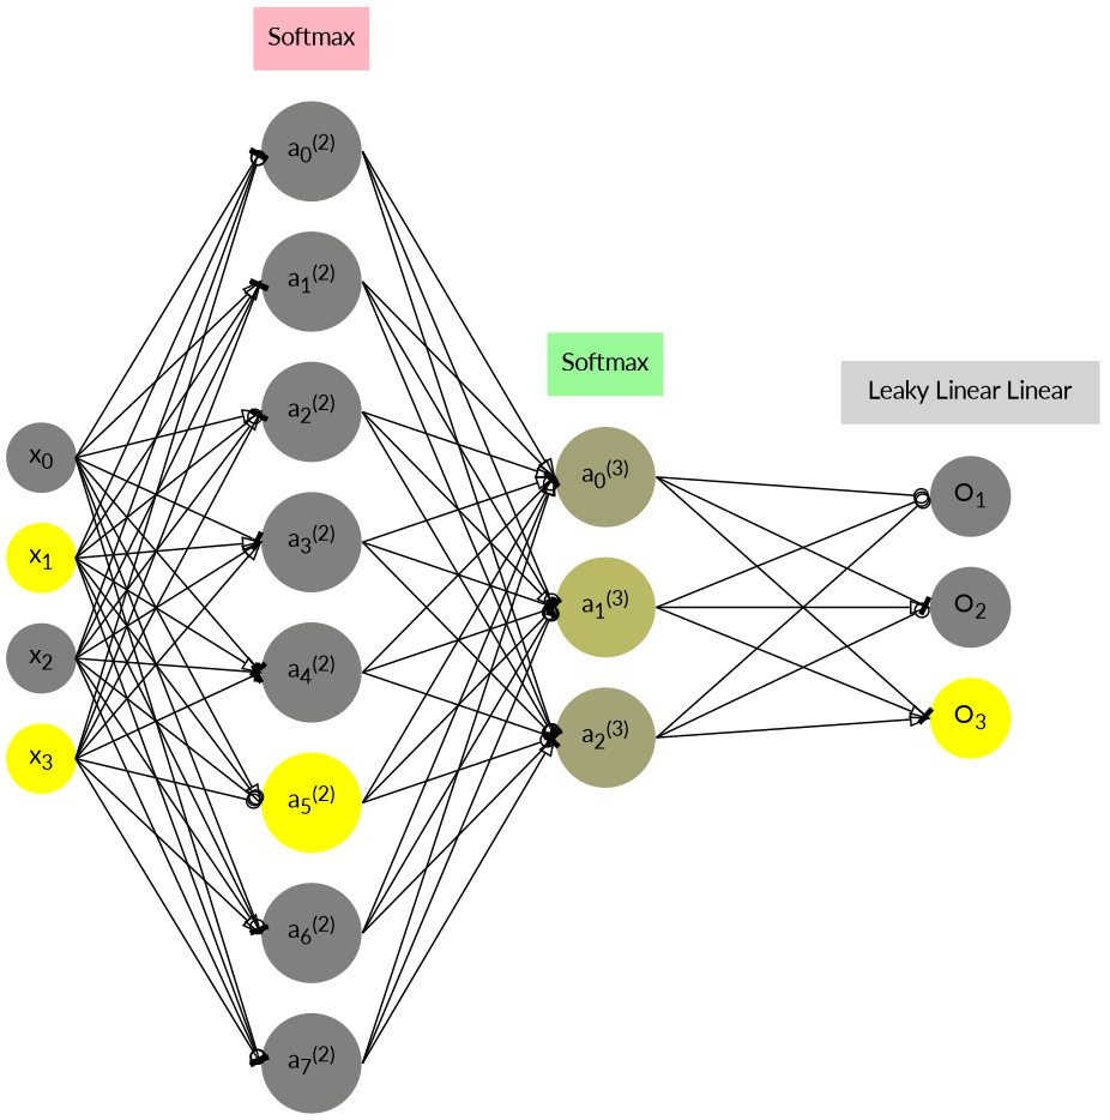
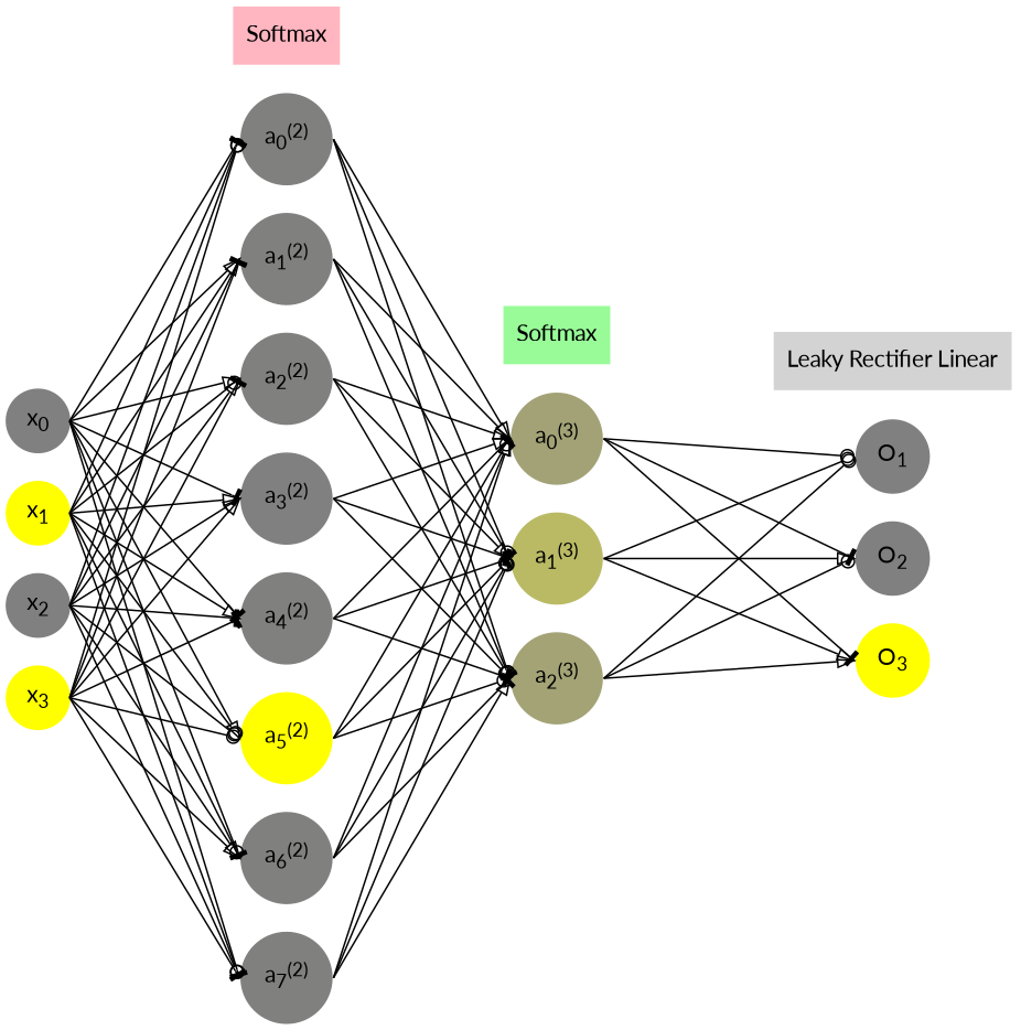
  digraph {
    rankdir=LR
    ranksep=1.4
    splines=false
    fontname=Lato
    node [color="0.1667, 0.0, 0.5" fillcolor="0.1667, 0.0, 0.5" shape=circle style=filled fontname=Lato]
    edge [headport=w style=solid tailport=e fontname=Lato arrowhead=onormal]
    n1 [label=<x<sub>0</sub>>]
    n2 [color="0.1667, 1.0, 1.0" fillcolor="0.1667, 1.0, 1.0" label=<x<sub>1</sub>>]
    n3 [label=<x<sub>2</sub>>]
    n4 [color="0.1667, 1.0, 1.0" fillcolor="0.1667, 1.0, 1.0" label=<x<sub>3</sub>>]
    n5 [color="0.1667, 0.000011, 0.500005" fillcolor="0.1667, 0.000011, 0.500005" label=<a<sub>0</sub><sup>(2)</sup>>]
    n6 [color="0.1667, 0.000021, 0.500010" fillcolor="0.1667, 0.000021, 0.500010" label=<a<sub>1</sub><sup>(2)</sup>>]
    n7 [color="0.1667, 0.000836, 0.500418" fillcolor="0.1667, 0.000836, 0.500418" label=<a<sub>2</sub><sup>(2)</sup>>]
    n8 [color="0.1667, 0.000003, 0.500002" fillcolor="0.1667, 0.000003, 0.500002" label=<a<sub>3</sub><sup>(2)</sup>>]
    n9 [color="0.1667, 0.000026, 0.500013" fillcolor="0.1667, 0.000026, 0.500013" label=<a<sub>4</sub><sup>(2)</sup>>]
    n10 [color="0.1667, 0.998839, 0.999420" fillcolor="0.1667, 0.998839, 0.999420" label=<a<sub>5</sub><sup>(2)</sup>>]
    n11 [color="0.1667, 0.000256, 0.500128" fillcolor="0.1667, 0.000256, 0.500128" label=<a<sub>6</sub><sup>(2)</sup>>]
    n12 [color="0.1667, 0.000008, 0.500004" fillcolor="0.1667, 0.000008, 0.500004" label=<a<sub>7</sub><sup>(2)</sup>>]
    n13 [color="0.1667, 0.270008, 0.635004" fillcolor="0.1667, 0.270008, 0.635004" label=<a<sub>0</sub><sup>(3)</sup>>]
    n14 [color="0.1667, 0.455707, 0.727854" fillcolor="0.1667, 0.455707, 0.727854" label=<a<sub>1</sub><sup>(3)</sup>>]
    n15 [color="0.1667, 0.274285, 0.637143" fillcolor="0.1667, 0.274285, 0.637143" label=<a<sub>2</sub><sup>(3)</sup>>]
    n16 [label=<O<sub>1</sub>>]
    n17 [label=<O<sub>2</sub>>]
    n18 [color="0.1667, 1.0, 1.0" fillcolor="0.1667, 1.0, 1.0" label=<O<sub>3</sub>>]
    n19 [label=Softmax shape=plaintext fillcolor=lightpink color=brown]
    n20 [label=Softmax shape=plaintext fillcolor=palegreen color=brown]
-   n21 [label="Leaky Linear Linear" shape=plaintext fillcolor=lightgrey color=purple]
+   n21 [label="Leaky Rectifier Linear" shape=plaintext fillcolor=lightgrey color=purple]
    subgraph sub_1 {
      n1
    }
    subgraph sub_2 {
      n2
    }
    subgraph sub_3 {
      n3
    }
    subgraph sub_4 {
      n4
    }
    subgraph sub_5 {
      n5
    }
    subgraph sub_6 {
      n6
    }
    subgraph sub_7 {
      n7
    }
    subgraph sub_8 {
      n8
    }
    subgraph sub_9 {
      n9
    }
    subgraph sub_10 {
      n10
    }
    subgraph sub_11 {
      n11
    }
    subgraph sub_12 {
      n12
    }
    subgraph sub_13 {
      n13
    }
    subgraph sub_14 {
      n14
    }
    subgraph sub_15 {
      n15
    }
    subgraph sub_16 {
      n16
    }
    subgraph sub_17 {
      n17
    }
    subgraph sub_18 {
      n18
    }
    subgraph sub_19 {
      rank=same
      n1
      n2
      n3
      n4
    }
    subgraph sub_20 {
      rank=same
      n5
      n6
      n7
      n8
      n9
      n10
      n11
      n12
    }
    subgraph sub_21 {
      rank=same
      n13
      n14
      n15
    }
    subgraph sub_22 {
      rank=same
      n16
      n17
      n18
    }
    subgraph sub_23 {
      rank=same
      n5
      n19
    }
    subgraph sub_24 {
      rank=same
      n13
      n20
    }
    subgraph sub_25 {
      rank=same
      n16
      n21
    }
    n1 -> n2 [style=invis arrowhead=""]
    n1 -> n5 [arrowhead=tee]
    n1 -> n6
    n1 -> n7
    n1 -> n8 [arrowhead=tee]
    n1 -> n9 [arrowhead=tee]
    n1 -> n10
    n1 -> n11 [arrowhead=tee]
    n1 -> n12 [arrowhead=tee]
    n2 -> n3 [style=invis arrowhead=""]
    n2 -> n5 [arrowhead=tee]
    n2 -> n6
    n2 -> n7 [arrowhead=odot]
    n2 -> n8
    n2 -> n9
    n2 -> n10 [arrowhead=odot]
    n2 -> n11 [arrowhead=odot]
    n2 -> n12 [arrowhead=odot]
    n3 -> n4 [style=invis arrowhead=""]
    n3 -> n5 [arrowhead=odot]
    n3 -> n6 [arrowhead=tee]
    n3 -> n7
    n3 -> n8
    n3 -> n9 [arrowhead=tee]
    n3 -> n10 [arrowhead=odot]
    n3 -> n11
    n3 -> n12 [arrowhead=odot]
    n4 -> n5 [arrowhead=odot]
    n4 -> n6 [arrowhead=tee]
    n4 -> n7 [arrowhead=tee]
    n4 -> n8
    n4 -> n9 [arrowhead=tee]
    n4 -> n10 [arrowhead=odot]
    n4 -> n11
    n4 -> n12 [arrowhead=tee]
    n5 -> n6 [style=invis arrowhead=""]
    n5 -> n13
    n5 -> n14 [arrowhead=odot]
    n5 -> n15 [arrowhead=odot]
    n6 -> n7 [style=invis arrowhead=""]
    n6 -> n13
    n6 -> n14 [arrowhead=tee]
    n6 -> n15 [arrowhead=tee]
    n7 -> n8 [style=invis arrowhead=""]
    n7 -> n13
    n7 -> n14
    n7 -> n15 [arrowhead=odot]
    n8 -> n9 [style=invis arrowhead=""]
    n8 -> n13
    n8 -> n14 [arrowhead=tee]
    n8 -> n15 [arrowhead=odot]
    n9 -> n10 [style=invis arrowhead=""]
    n9 -> n13 [arrowhead=tee]
    n9 -> n14 [arrowhead=tee]
    n9 -> n15 [arrowhead=tee]
    n10 -> n11 [style=invis arrowhead=""]
    n10 -> n13 [arrowhead=odot]
    n10 -> n14 [arrowhead=odot]
    n10 -> n15 [arrowhead=odot]
    n11 -> n12 [style=invis arrowhead=""]
    n11 -> n13
    n11 -> n14 [arrowhead=odot]
    n11 -> n15 [arrowhead=tee]
    n12 -> n13
    n12 -> n14 [arrowhead=odot]
    n12 -> n15
    n13 -> n14 [style=invis arrowhead=""]
    n13 -> n16 [arrowhead=odot]
    n13 -> n17 [arrowhead=tee]
    n13 -> n18 [arrowhead=tee]
    n14 -> n15 [style=invis arrowhead=""]
    n14 -> n16 [arrowhead=odot]
    n14 -> n17
    n14 -> n18
    n15 -> n16 [arrowhead=odot]
    n15 -> n17 [arrowhead=odot]
    n15 -> n18
    n16 -> n17 [style=invis arrowhead=""]
    n17 -> n18 [style=invis arrowhead=""]
    n19 -> n5 [style=invis arrowhead=""]
    n20 -> n13 [style=invis arrowhead=""]
    n21 -> n16 [style=invis arrowhead=""]
  }
